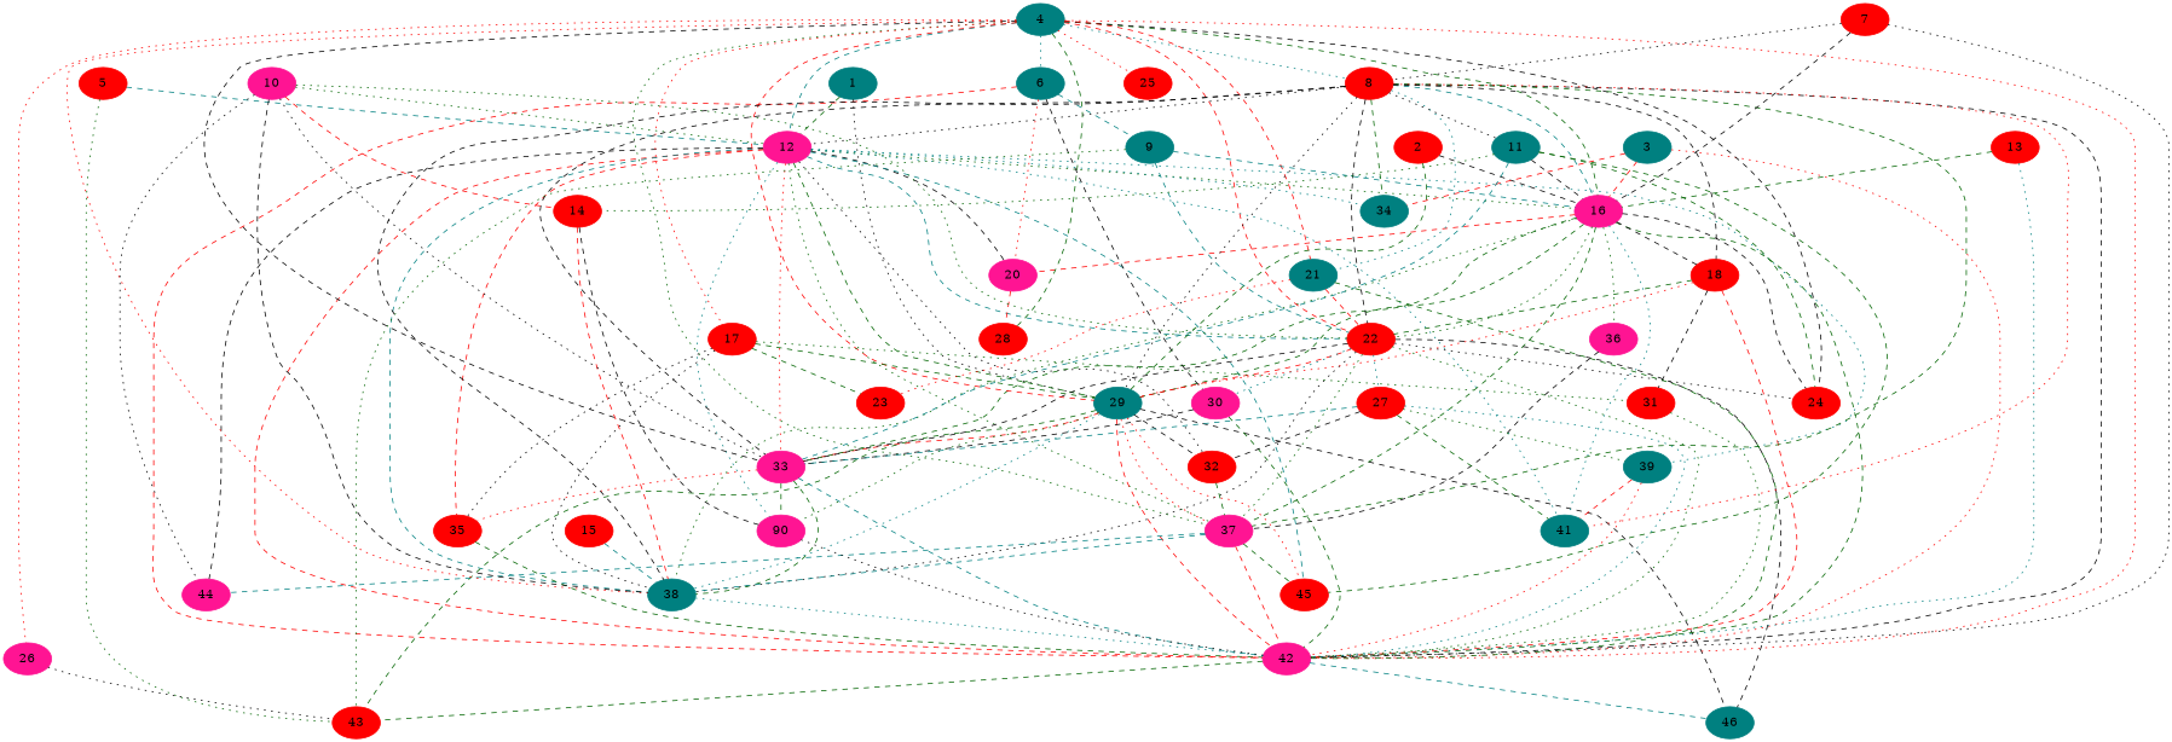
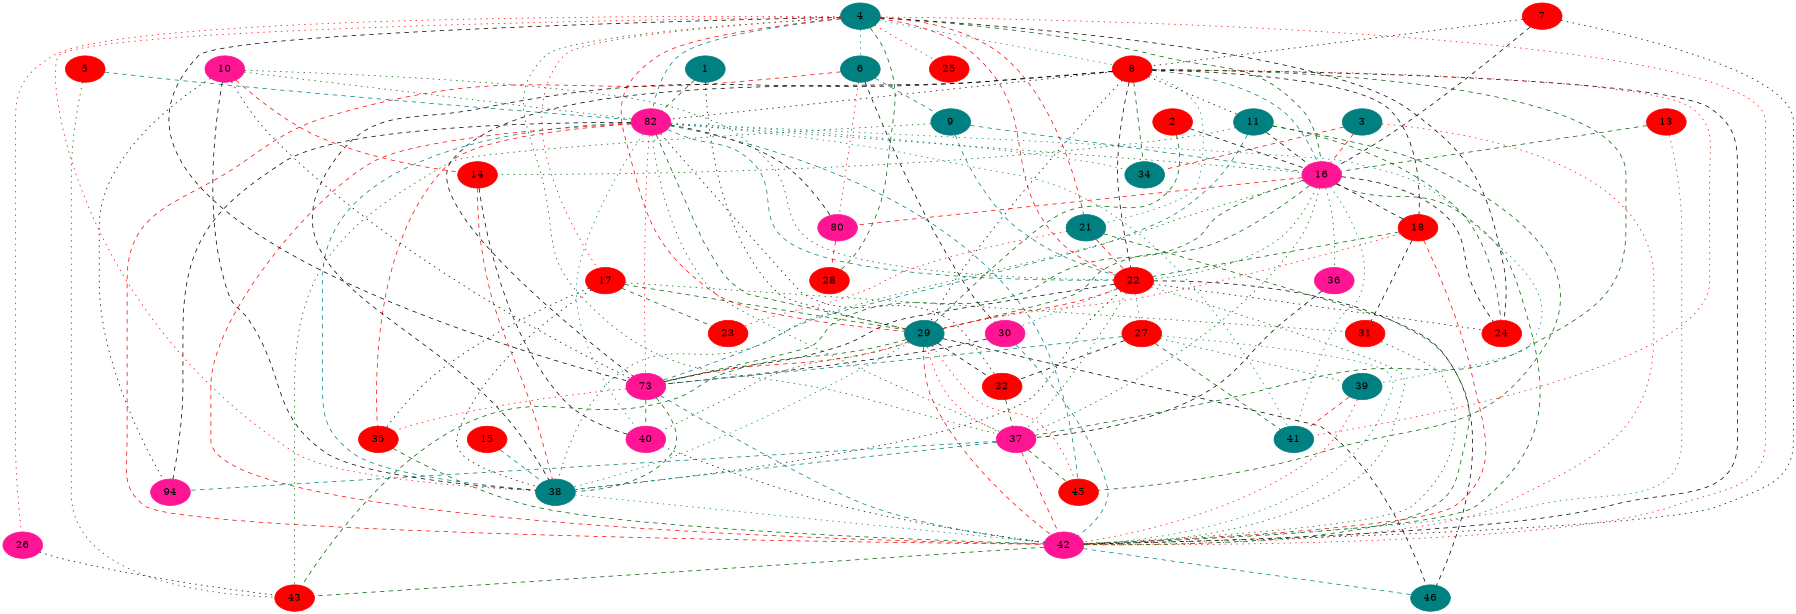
  graph {
    node [color=red style=filled]
    edge [color=darkgreen style=dashed weight=1.0]
    1 [color=teal]
-   12 [color=deeppink]
+   12 [color=deeppink label=82]
    29 [color=teal]
    16 [color=deeppink]
    34 [color=teal]
    42 [color=deeppink]
    22
-   33 [color=deeppink]
+   33 [color=deeppink label=73]
    37 [color=deeppink]
    38 [color=teal]
-   20 [color=deeppink]
+   20 [color=deeppink label=80]
    41 [color=teal]
-   44 [color=deeppink]
+   44 [color=deeppink label=94]
    45
    32
    35
    39 [color=teal]
-   40 [color=deeppink label=90]
+   40 [color=deeppink]
    43
    46 [color=teal]
    2
    24
    18
    36 [color=deeppink]
    3 [color=teal]
    4 [color=teal]
    6 [color=teal]
    8
    17
    21 [color=teal]
    25
    26 [color=deeppink]
    28
    9 [color=teal]
    30 [color=deeppink]
    11 [color=teal]
    23
    31
    27
    5
    7
    14
    10 [color=deeppink]
    13
    15
    1 -- 12
    1 -- 29 [color=black style=dotted]
    12 -- 29
    12 -- 16 [style=dotted]
    12 -- 34 [color=teal style=dotted]
    12 -- 42 [color=red weight=4.0]
    12 -- 22 [color=teal weight=2.0]
    12 -- 33 [color=red style=dotted]
    12 -- 37 [style=dotted]
    12 -- 38 [color=teal weight=2.0]
    12 -- 20 [color=black]
    12 -- 41 [color=teal style=dotted]
    12 -- 44 [color=black]
    12 -- 45 [color=teal]
    12 -- 32 [color=black style=dotted]
    12 -- 35 [color=red]
    12 -- 39 [color=teal style=dotted]
    12 -- 40 [color=teal style=dotted]
    29 -- 42 [color=red weight=2.0]
    29 -- 33 [color=red weight=2.0]
    29 -- 37 [color=red style=dotted]
    29 -- 38 [color=teal style=dotted]
    29 -- 45 [color=red style=dotted]
    29 -- 32 [color=black]
    29 -- 40 [style=dotted]
    29 -- 43
    29 -- 46 [color=black]
    16 -- 29
    16 -- 42
    16 -- 22 [style=dotted]
    16 -- 33 [weight=2.0]
-   16 -- 37 [weight=3.0]
+   16 -- 37 [style=dotted weight=3.0]
    16 -- 38 [style=dotted]
    16 -- 20 [color=red]
    16 -- 41 [color=teal style=dotted weight=2.0]
    16 -- 24 [color=black]
    16 -- 18 [color=black]
    16 -- 36 [style=dotted]
    42 -- 43
    42 -- 46 [color=teal]
    22 -- 29 [color=red weight=4.0]
    22 -- 42 [style=dotted]
    22 -- 33 [color=black weight=2.0]
    22 -- 37 [style=dotted]
    22 -- 38 [color=black style=dotted]
    22 -- 46 [color=black]
    22 -- 24 [color=black style=dotted]
    22 -- 30 [color=teal style=dotted]
    22 -- 27 [color=teal style=dotted]
    33 -- 42 [color=teal]
    33 -- 38
    33 -- 35 [color=red style=dotted]
    33 -- 40
    37 -- 42 [color=red weight=2.0]
    37 -- 38 [color=teal]
    37 -- 44 [color=teal]
    37 -- 45
    38 -- 42 [color=teal style=dotted weight=2.0]
    20 -- 28 [color=red]
    32 -- 37
    35 -- 42
    39 -- 42 [color=red style=dotted]
    39 -- 41 [color=red]
    40 -- 42 [color=black style=dotted]
    2 -- 29
    2 -- 16 [color=black]
    18 -- 29 [color=red style=dotted]
    18 -- 42 [color=red]
    18 -- 22
    18 -- 31 [color=black]
    36 -- 37 [color=black]
    3 -- 16 [color=red weight=2.0]
    3 -- 34 [color=red]
    3 -- 42 [color=red style=dotted]
    4 -- 12 [color=teal]
    4 -- 29 [color=red weight=2.0]
    4 -- 16
    4 -- 42 [color=red style=dotted weight=2.0]
    4 -- 22 [color=red]
    4 -- 33 [color=black]
    4 -- 37 [style=dotted]
    4 -- 38 [color=red style=dotted]
    4 -- 24 [color=black]
    4 -- 6 [color=teal style=dotted weight=2.0]
    4 -- 8 [color=teal style=dotted]
    4 -- 17 [color=red style=dotted]
    4 -- 21 [color=red]
    4 -- 25 [color=red style=dotted]
    4 -- 26 [color=red style=dotted]
    4 -- 28
    6 -- 42 [color=red weight=2.0]
    6 -- 20 [color=red style=dotted]
    6 -- 9 [color=teal]
    6 -- 30 [color=black]
    8 -- 12 [color=black style=dotted]
    8 -- 29 [color=black style=dotted weight=2.0]
    8 -- 16 [color=teal]
    8 -- 34 [weight=2.0]
    8 -- 42 [color=black weight=2.0]
    8 -- 22 [color=black]
    8 -- 33 [color=black weight=3.0]
    8 -- 37
    8 -- 38 [color=black]
    8 -- 41 [color=red style=dotted]
    8 -- 18 [color=black]
    8 -- 21 [color=teal style=dotted]
    8 -- 11 [color=black style=dotted]
    17 -- 29
    17 -- 38 [color=black style=dotted]
    17 -- 35 [color=black style=dotted]
    17 -- 23
    17 -- 31 [style=dotted]
    21 -- 42
    21 -- 22 [color=red weight=2.0]
    21 -- 23 [color=red style=dotted]
    26 -- 43 [color=black style=dotted]
    9 -- 16 [color=teal]
    9 -- 22 [color=teal]
    9 -- 43 [style=dotted]
-   30 -- 42
+   30 -- 42 [color=teal]
    30 -- 33 [color=black]
    11 -- 16 [color=black weight=2.0]
    11 -- 33 [color=teal]
    11 -- 45
    11 -- 24
    11 -- 14 [style=dotted]
    31 -- 42 [style=dotted]
    27 -- 42 [color=teal style=dotted]
    27 -- 33 [color=teal]
    27 -- 41
    27 -- 32 [color=black]
    27 -- 39 [style=dotted]
    5 -- 12 [color=teal]
    5 -- 43 [style=dotted]
    7 -- 16 [color=black]
    7 -- 42 [color=black style=dotted]
    7 -- 8 [color=black style=dotted]
    14 -- 38 [color=red]
    14 -- 40 [color=black]
    10 -- 12 [style=dotted]
    10 -- 22 [style=dotted]
    10 -- 33 [color=black style=dotted]
    10 -- 38 [color=black]
    10 -- 44 [color=black style=dotted]
    10 -- 14 [color=red]
    13 -- 16 [weight=2.0]
    13 -- 42 [color=teal style=dotted]
    15 -- 38 [color=teal]
  }
